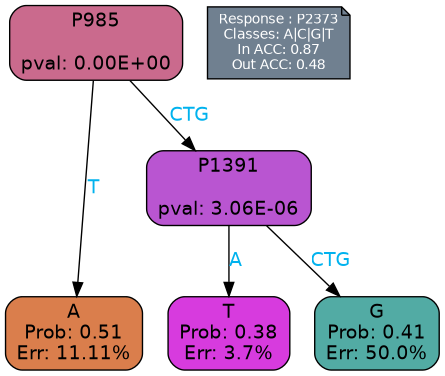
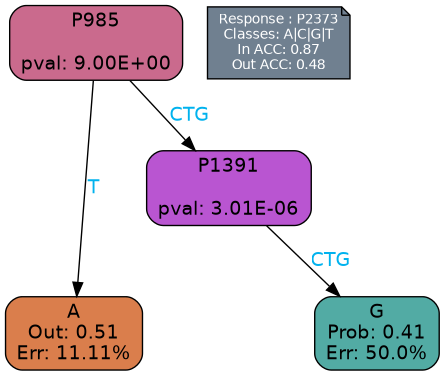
  digraph {
    ranksep=equally
    splines=polylines
    node [color=black fontname=helvetica shape=box style="filled, rounded"]
    edge [fontcolor=deepskyblue2 fontname=helvetica]
-   n1 [fillcolor="#d73bde" label="T\nProb: 0.38\nErr: 3.7%"]
    n2 [fillcolor="#52aba4" label="G\nProb: 0.41\nErr: 50.0%"]
-   n3 [fillcolor="#da7e4c" label="A\nProb: 0.51\nErr: 11.11%"]
+   n3 [fillcolor="#da7e4c" label="A\nOut: 0.51\nErr: 11.11%"]
    n4 [align=left fillcolor=slategray fontcolor=white fontsize=10 label="Response : P2373\nClasses: A|C|G|T\nIn ACC: 0.87\nOut ACC: 0.48\n" shape=note style=filled]
-   n5 [fillcolor="#ca6a8d" label="P985\n\npval: 0.00E+00"]
-   n6 [fillcolor="#b955d1" label="P1391\n\npval: 3.06E-06"]
+   n5 [fillcolor="#ca6a8d" label="P985\n\npval: 9.00E+00"]
+   n6 [fillcolor="#b955d1" label="P1391\n\npval: 3.01E-06"]
    subgraph sub_1 {
      rank=same
-     n1
      n2
      n3
    }
    subgraph sub_2 {
      rank=same
      n4
      n5
    }
    n5 -> n3 [label=T]
    n5 -> n6 [label=CTG]
-   n6 -> n1 [label=A]
    n6 -> n2 [label=CTG]
  }
